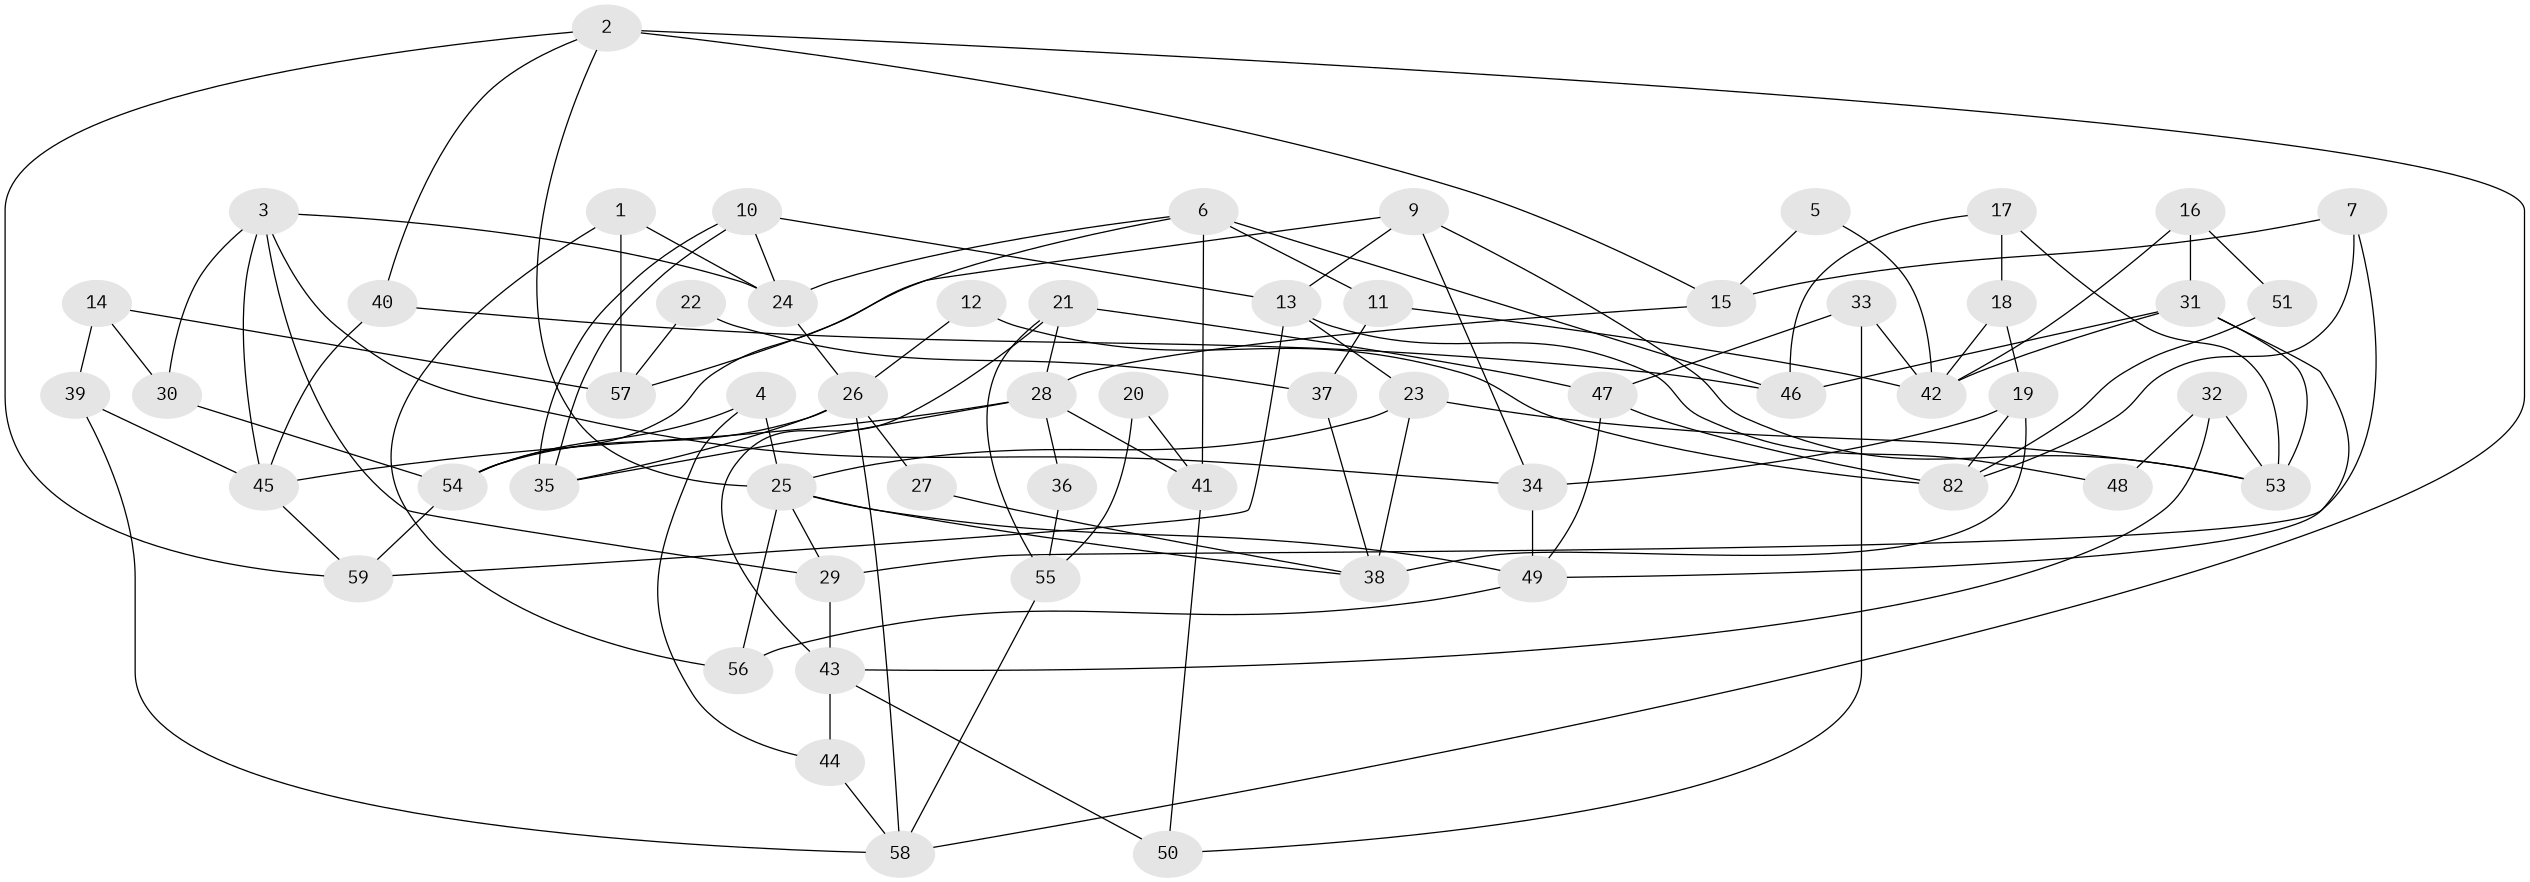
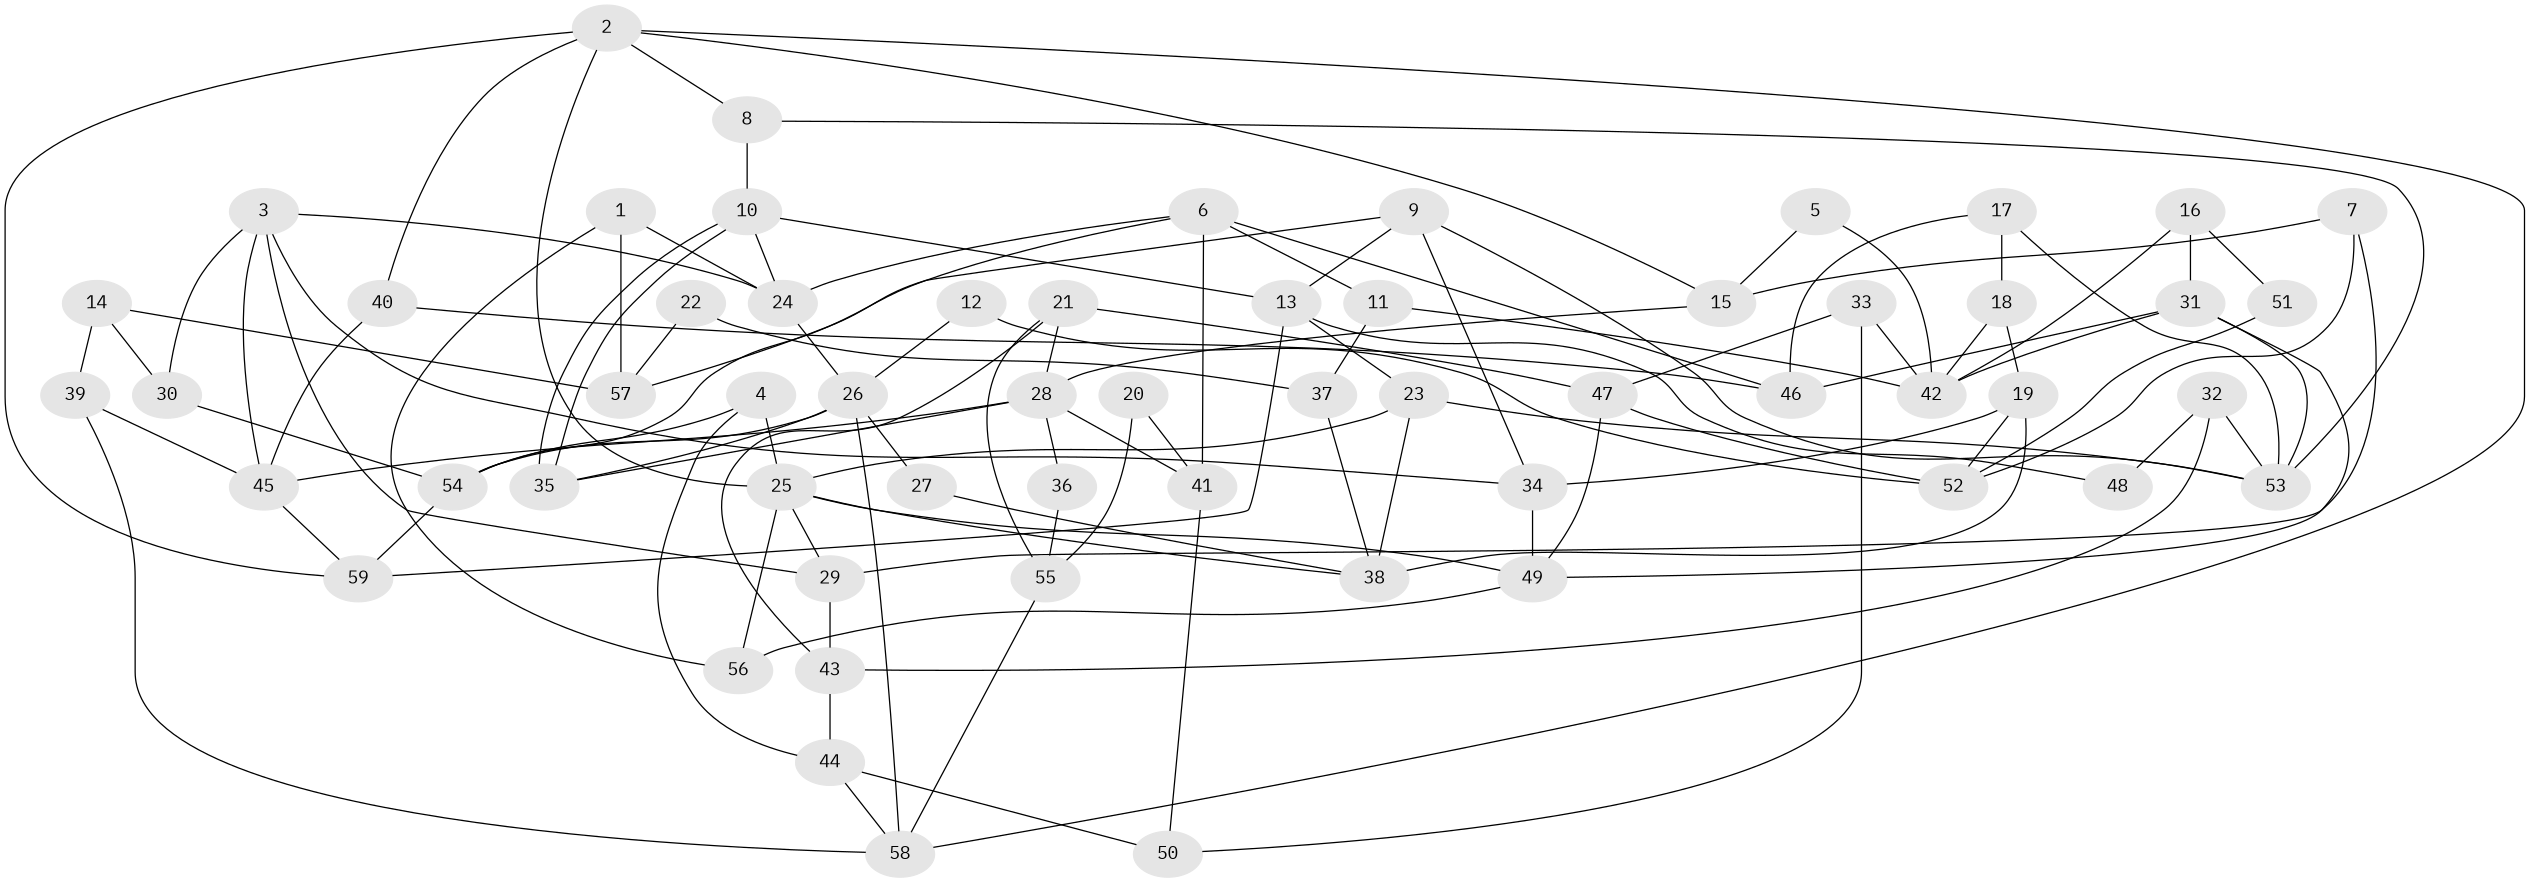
  graph {
    fontname="IBM Plex Mono"
    node [color=gray90 fontname="IBM Plex Mono" style=filled]
    edge [fontname="IBM Plex Mono"]
    1
    24
    56
    57
    11
    42
    37
    26
    2
+   8
    15
    25
    40
    58
    59
    10
    53
    28
    29
    38
    49
    45
    46
    3
    30
    34
    43
    54
    4
    44
    50
    5
    6
    41
    7
-   52 [label=82]
+   52
    13
    35
    9
    23
    48
    12
    27
    14
    39
    36
    16
    31
    51
    17
    18
    19
    20
    55
    21
    47
    22
    32
    33
    1 -- 24
    1 -- 56
    1 -- 57
    24 -- 26
    11 -- 42
    11 -- 37
    37 -- 38
    26 -- 58
    26 -- 54
    26 -- 35
    26 -- 27
+   2 -- 8
    2 -- 15
    2 -- 25
    2 -- 40
    2 -- 58
    2 -- 59
+   8 -- 10
+   8 -- 53
    15 -- 28
    25 -- 56
    25 -- 29
    25 -- 38
    25 -- 49
    40 -- 45
    40 -- 46
    10 -- 24
    10 -- 13
    10 -- 35
    10 -- 35
    28 -- 45
    28 -- 41
    28 -- 35
    28 -- 36
    29 -- 43
    49 -- 56
    45 -- 59
    3 -- 24
    3 -- 29
    3 -- 45
    3 -- 30
    3 -- 34
    30 -- 54
    34 -- 49
    43 -- 44
    54 -- 59
    4 -- 25
    4 -- 54
    4 -- 44
    44 -- 58
-   43 -- 50
+   44 -- 50
    5 -- 42
    5 -- 15
    6 -- 24
    6 -- 11
    6 -- 46
    6 -- 54
    6 -- 41
    41 -- 50
    7 -- 15
    7 -- 29
    7 -- 52
    13 -- 59
    13 -- 23
    13 -- 48
    9 -- 57
    9 -- 53
    9 -- 34
    9 -- 13
    23 -- 25
    23 -- 53
    23 -- 38
    12 -- 26
    12 -- 52
    27 -- 38
    14 -- 57
    14 -- 30
    14 -- 39
    39 -- 58
    39 -- 45
    36 -- 55
    16 -- 42
    16 -- 31
    16 -- 51
    31 -- 42
    31 -- 53
    31 -- 49
    31 -- 46
    51 -- 52
    17 -- 53
    17 -- 46
    17 -- 18
    18 -- 42
    18 -- 19
    19 -- 38
    19 -- 34
    19 -- 52
    20 -- 41
    20 -- 55
    55 -- 58
    21 -- 28
    21 -- 43
    21 -- 55
    21 -- 47
    47 -- 49
    47 -- 52
    22 -- 57
    22 -- 37
    32 -- 53
    32 -- 43
    32 -- 48
    33 -- 42
    33 -- 50
    33 -- 47
  }
